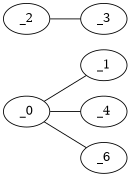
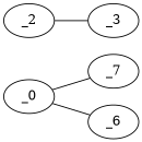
  graph {
    rankdir=LR
    _0 [x=0.715868 y=2.91097]
-   _1 [x=0.697591 y=0.696845]
-   _4 [x=2.1 y=2.78]
+   _1 [x=0.697591 y=0.696845 label=_7]
    _6 [x=2.19976 y=1.21991]
    _2 [x=0.606755 y=1.74121]
    _3 [x=1.6 y=1.77]
    _0 -- _1
-   _0 -- _4
    _0 -- _6
    _2 -- _3
  }
